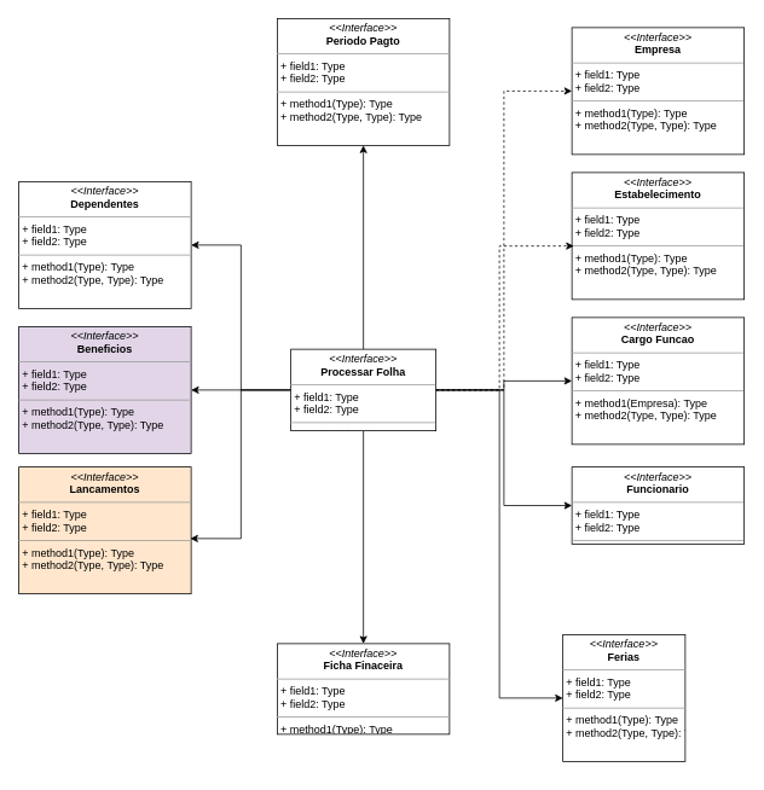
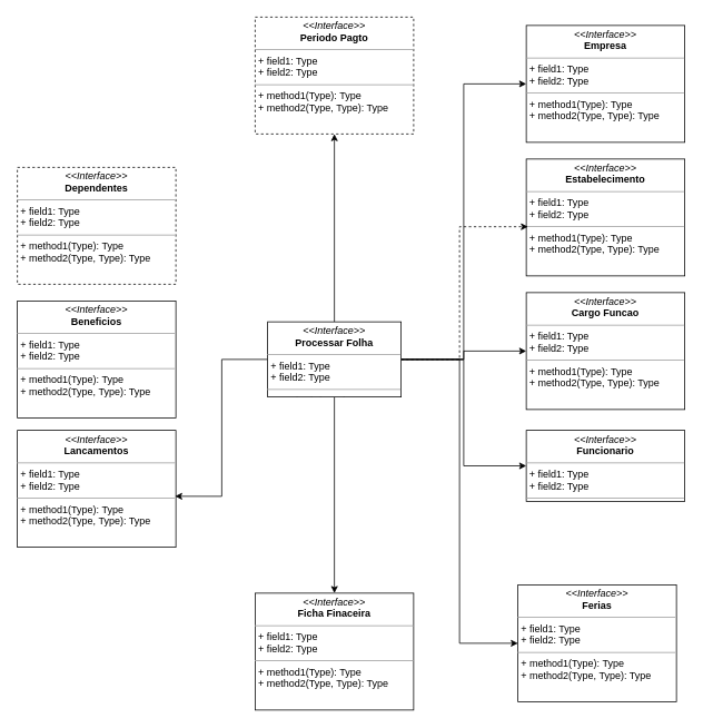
  <mxCell id="0" />
  <mxCell id="1" parent="0" />
  <mxCell id="2" value="&lt;p style=&quot;margin: 0px ; margin-top: 4px ; text-align: center&quot;&gt;&lt;i&gt;&amp;lt;&amp;lt;Interface&amp;gt;&amp;gt;&lt;/i&gt;&lt;br&gt;&lt;b&gt;Empresa&lt;/b&gt;&lt;/p&gt;&lt;hr size=&quot;1&quot;&gt;&lt;p style=&quot;margin: 0px ; margin-left: 4px&quot;&gt;+ field1: Type&lt;br&gt;+ field2: Type&lt;/p&gt;&lt;hr size=&quot;1&quot;&gt;&lt;p style=&quot;margin: 0px ; margin-left: 4px&quot;&gt;+ method1(Type): Type&lt;br&gt;+ method2(Type, Type): Type&lt;/p&gt;" style="verticalAlign=top;align=left;overflow=fill;fontSize=12;fontFamily=Helvetica;html=1;" vertex="1" parent="1"><mxGeometry x="630" y="30" width="190" height="140" as="geometry" /></mxCell>
  <mxCell id="3" value="&lt;p style=&quot;margin: 0px ; margin-top: 4px ; text-align: center&quot;&gt;&lt;i&gt;&amp;lt;&amp;lt;Interface&amp;gt;&amp;gt;&lt;/i&gt;&lt;br&gt;&lt;b&gt;Estabelecimento&lt;/b&gt;&lt;/p&gt;&lt;hr size=&quot;1&quot;&gt;&lt;p style=&quot;margin: 0px ; margin-left: 4px&quot;&gt;+ field1: Type&lt;br&gt;+ field2: Type&lt;/p&gt;&lt;hr size=&quot;1&quot;&gt;&lt;p style=&quot;margin: 0px ; margin-left: 4px&quot;&gt;+ method1(Type): Type&lt;br&gt;+ method2(Type, Type): Type&lt;/p&gt;" style="verticalAlign=top;align=left;overflow=fill;fontSize=12;fontFamily=Helvetica;html=1;" vertex="1" parent="1"><mxGeometry x="630" y="190" width="190" height="140" as="geometry" /></mxCell>
- <mxCell id="4" value="&lt;p style=&quot;margin: 0px ; margin-top: 4px ; text-align: center&quot;&gt;&lt;i&gt;&amp;lt;&amp;lt;Interface&amp;gt;&amp;gt;&lt;/i&gt;&lt;br&gt;&lt;b&gt;Cargo Funcao&lt;/b&gt;&lt;/p&gt;&lt;hr size=&quot;1&quot;&gt;&lt;p style=&quot;margin: 0px ; margin-left: 4px&quot;&gt;+ field1: Type&lt;br&gt;+ field2: Type&lt;/p&gt;&lt;hr size=&quot;1&quot;&gt;&lt;p style=&quot;margin: 0px ; margin-left: 4px&quot;&gt;+ method1(Empresa): Type&lt;br&gt;+ method2(Type, Type): Type&lt;/p&gt;" style="verticalAlign=top;align=left;overflow=fill;fontSize=12;fontFamily=Helvetica;html=1;" vertex="1" parent="1"><mxGeometry x="630" y="350" width="190" height="140" as="geometry" /></mxCell>
+ <mxCell id="4" value="&lt;p style=&quot;margin: 0px ; margin-top: 4px ; text-align: center&quot;&gt;&lt;i&gt;&amp;lt;&amp;lt;Interface&amp;gt;&amp;gt;&lt;/i&gt;&lt;br&gt;&lt;b&gt;Cargo Funcao&lt;/b&gt;&lt;/p&gt;&lt;hr size=&quot;1&quot;&gt;&lt;p style=&quot;margin: 0px ; margin-left: 4px&quot;&gt;+ field1: Type&lt;br&gt;+ field2: Type&lt;/p&gt;&lt;hr size=&quot;1&quot;&gt;&lt;p style=&quot;margin: 0px ; margin-left: 4px&quot;&gt;+ method1(Type): Type&lt;br&gt;+ method2(Type, Type): Type&lt;/p&gt;" style="verticalAlign=top;align=left;overflow=fill;fontSize=12;fontFamily=Helvetica;html=1;" vertex="1" parent="1"><mxGeometry x="630" y="350" width="190" height="140" as="geometry" /></mxCell>
  <mxCell id="5" value="&lt;p style=&quot;margin: 0px ; margin-top: 4px ; text-align: center&quot;&gt;&lt;i&gt;&amp;lt;&amp;lt;Interface&amp;gt;&amp;gt;&lt;/i&gt;&lt;br&gt;&lt;b&gt;Funcionario&lt;/b&gt;&lt;/p&gt;&lt;hr size=&quot;1&quot;&gt;&lt;p style=&quot;margin: 0px ; margin-left: 4px&quot;&gt;+ field1: Type&lt;br&gt;+ field2: Type&lt;/p&gt;&lt;hr size=&quot;1&quot;&gt;&lt;p style=&quot;margin: 0px ; margin-left: 4px&quot;&gt;+ method1(Type): Type&lt;br&gt;+ method2(Type, Type): Type&lt;/p&gt;" style="verticalAlign=top;align=left;overflow=fill;fontSize=12;fontFamily=Helvetica;html=1;" vertex="1" parent="1"><mxGeometry x="630" y="515" width="190" height="85" as="geometry" /></mxCell>
- <mxCell id="6" value="&lt;p style=&quot;margin: 0px ; margin-top: 4px ; text-align: center&quot;&gt;&lt;i&gt;&amp;lt;&amp;lt;Interface&amp;gt;&amp;gt;&lt;/i&gt;&lt;br&gt;&lt;b&gt;Dependentes&lt;/b&gt;&lt;/p&gt;&lt;hr size=&quot;1&quot;&gt;&lt;p style=&quot;margin: 0px ; margin-left: 4px&quot;&gt;+ field1: Type&lt;br&gt;+ field2: Type&lt;/p&gt;&lt;hr size=&quot;1&quot;&gt;&lt;p style=&quot;margin: 0px ; margin-left: 4px&quot;&gt;+ method1(Type): Type&lt;br&gt;+ method2(Type, Type): Type&lt;/p&gt;" style="verticalAlign=top;align=left;overflow=fill;fontSize=12;fontFamily=Helvetica;html=1;" vertex="1" parent="1"><mxGeometry x="20" y="200" width="190" height="140" as="geometry" /></mxCell>
- <mxCell id="7" value="&lt;p style=&quot;margin: 0px ; margin-top: 4px ; text-align: center&quot;&gt;&lt;i&gt;&amp;lt;&amp;lt;Interface&amp;gt;&amp;gt;&lt;/i&gt;&lt;br&gt;&lt;b&gt;Ficha Finaceira&lt;/b&gt;&lt;/p&gt;&lt;hr size=&quot;1&quot;&gt;&lt;p style=&quot;margin: 0px ; margin-left: 4px&quot;&gt;+ field1: Type&lt;br&gt;+ field2: Type&lt;/p&gt;&lt;hr size=&quot;1&quot;&gt;&lt;p style=&quot;margin: 0px ; margin-left: 4px&quot;&gt;+ method1(Type): Type&lt;br&gt;+ method2(Type, Type): Type&lt;/p&gt;" style="verticalAlign=top;align=left;overflow=fill;fontSize=12;fontFamily=Helvetica;html=1;" vertex="1" parent="1"><mxGeometry x="305" y="710" width="190" height="100" as="geometry" /></mxCell>
- <mxCell id="8" value="&lt;p style=&quot;margin: 0px ; margin-top: 4px ; text-align: center&quot;&gt;&lt;i&gt;&amp;lt;&amp;lt;Interface&amp;gt;&amp;gt;&lt;/i&gt;&lt;br&gt;&lt;b&gt;Lancamentos&lt;/b&gt;&lt;/p&gt;&lt;hr size=&quot;1&quot;&gt;&lt;p style=&quot;margin: 0px ; margin-left: 4px&quot;&gt;+ field1: Type&lt;br&gt;+ field2: Type&lt;/p&gt;&lt;hr size=&quot;1&quot;&gt;&lt;p style=&quot;margin: 0px ; margin-left: 4px&quot;&gt;+ method1(Type): Type&lt;br&gt;+ method2(Type, Type): Type&lt;/p&gt;" style="verticalAlign=top;align=left;overflow=fill;fontSize=12;fontFamily=Helvetica;html=1;fillColor=#ffe6cc;" vertex="1" parent="1"><mxGeometry x="20" y="515" width="190" height="140" as="geometry" /></mxCell>
- <mxCell id="9" value="&lt;p style=&quot;margin: 0px ; margin-top: 4px ; text-align: center&quot;&gt;&lt;i&gt;&amp;lt;&amp;lt;Interface&amp;gt;&amp;gt;&lt;/i&gt;&lt;br&gt;&lt;b&gt;Beneficios&lt;/b&gt;&lt;/p&gt;&lt;hr size=&quot;1&quot;&gt;&lt;p style=&quot;margin: 0px ; margin-left: 4px&quot;&gt;+ field1: Type&lt;br&gt;+ field2: Type&lt;/p&gt;&lt;hr size=&quot;1&quot;&gt;&lt;p style=&quot;margin: 0px ; margin-left: 4px&quot;&gt;+ method1(Type): Type&lt;br&gt;+ method2(Type, Type): Type&lt;/p&gt;" style="verticalAlign=top;align=left;overflow=fill;fontSize=12;fontFamily=Helvetica;html=1;fillColor=#e1d5e7;" vertex="1" parent="1"><mxGeometry x="20" y="360" width="190" height="140" as="geometry" /></mxCell>
- <mxCell id="10" style="edgeStyle=orthogonalEdgeStyle;rounded=0;orthogonalLoop=1;jettySize=auto;html=1;entryX=0;entryY=0.5;entryDx=0;entryDy=0;dashed=1;" edge="1" parent="1" source="20" target="2"><mxGeometry relative="1" as="geometry" /></mxCell>
+ <mxCell id="6" value="&lt;p style=&quot;margin: 0px ; margin-top: 4px ; text-align: center&quot;&gt;&lt;i&gt;&amp;lt;&amp;lt;Interface&amp;gt;&amp;gt;&lt;/i&gt;&lt;br&gt;&lt;b&gt;Dependentes&lt;/b&gt;&lt;/p&gt;&lt;hr size=&quot;1&quot;&gt;&lt;p style=&quot;margin: 0px ; margin-left: 4px&quot;&gt;+ field1: Type&lt;br&gt;+ field2: Type&lt;/p&gt;&lt;hr size=&quot;1&quot;&gt;&lt;p style=&quot;margin: 0px ; margin-left: 4px&quot;&gt;+ method1(Type): Type&lt;br&gt;+ method2(Type, Type): Type&lt;/p&gt;" style="verticalAlign=top;align=left;overflow=fill;fontSize=12;fontFamily=Helvetica;html=1;dashed=1;" vertex="1" parent="1"><mxGeometry x="20" y="200" width="190" height="140" as="geometry" /></mxCell>
+ <mxCell id="7" value="&lt;p style=&quot;margin: 0px ; margin-top: 4px ; text-align: center&quot;&gt;&lt;i&gt;&amp;lt;&amp;lt;Interface&amp;gt;&amp;gt;&lt;/i&gt;&lt;br&gt;&lt;b&gt;Ficha Finaceira&lt;/b&gt;&lt;/p&gt;&lt;hr size=&quot;1&quot;&gt;&lt;p style=&quot;margin: 0px ; margin-left: 4px&quot;&gt;+ field1: Type&lt;br&gt;+ field2: Type&lt;/p&gt;&lt;hr size=&quot;1&quot;&gt;&lt;p style=&quot;margin: 0px ; margin-left: 4px&quot;&gt;+ method1(Type): Type&lt;br&gt;+ method2(Type, Type): Type&lt;/p&gt;" style="verticalAlign=top;align=left;overflow=fill;fontSize=12;fontFamily=Helvetica;html=1;" vertex="1" parent="1"><mxGeometry x="305" y="710" width="190" height="140" as="geometry" /></mxCell>
+ <mxCell id="8" value="&lt;p style=&quot;margin: 0px ; margin-top: 4px ; text-align: center&quot;&gt;&lt;i&gt;&amp;lt;&amp;lt;Interface&amp;gt;&amp;gt;&lt;/i&gt;&lt;br&gt;&lt;b&gt;Lancamentos&lt;/b&gt;&lt;/p&gt;&lt;hr size=&quot;1&quot;&gt;&lt;p style=&quot;margin: 0px ; margin-left: 4px&quot;&gt;+ field1: Type&lt;br&gt;+ field2: Type&lt;/p&gt;&lt;hr size=&quot;1&quot;&gt;&lt;p style=&quot;margin: 0px ; margin-left: 4px&quot;&gt;+ method1(Type): Type&lt;br&gt;+ method2(Type, Type): Type&lt;/p&gt;" style="verticalAlign=top;align=left;overflow=fill;fontSize=12;fontFamily=Helvetica;html=1;" vertex="1" parent="1"><mxGeometry x="20" y="515" width="190" height="140" as="geometry" /></mxCell>
+ <mxCell id="9" value="&lt;p style=&quot;margin: 0px ; margin-top: 4px ; text-align: center&quot;&gt;&lt;i&gt;&amp;lt;&amp;lt;Interface&amp;gt;&amp;gt;&lt;/i&gt;&lt;br&gt;&lt;b&gt;Beneficios&lt;/b&gt;&lt;/p&gt;&lt;hr size=&quot;1&quot;&gt;&lt;p style=&quot;margin: 0px ; margin-left: 4px&quot;&gt;+ field1: Type&lt;br&gt;+ field2: Type&lt;/p&gt;&lt;hr size=&quot;1&quot;&gt;&lt;p style=&quot;margin: 0px ; margin-left: 4px&quot;&gt;+ method1(Type): Type&lt;br&gt;+ method2(Type, Type): Type&lt;/p&gt;" style="verticalAlign=top;align=left;overflow=fill;fontSize=12;fontFamily=Helvetica;html=1;" vertex="1" parent="1"><mxGeometry x="20" y="360" width="190" height="140" as="geometry" /></mxCell>
+ <mxCell id="10" style="edgeStyle=orthogonalEdgeStyle;rounded=0;orthogonalLoop=1;jettySize=auto;html=1;entryX=0;entryY=0.5;entryDx=0;entryDy=0;" edge="1" parent="1" source="20" target="2"><mxGeometry relative="1" as="geometry" /></mxCell>
  <mxCell id="11" style="edgeStyle=orthogonalEdgeStyle;rounded=0;orthogonalLoop=1;jettySize=auto;html=1;entryX=0.011;entryY=0.579;entryDx=0;entryDy=0;entryPerimeter=0;dashed=1;" edge="1" parent="1" source="20" target="3"><mxGeometry relative="1" as="geometry"><Array as="points"><mxPoint x="550" y="430" /><mxPoint x="550" y="271" /></Array></mxGeometry></mxCell>
  <mxCell id="12" style="edgeStyle=orthogonalEdgeStyle;rounded=0;orthogonalLoop=1;jettySize=auto;html=1;entryX=0;entryY=0.5;entryDx=0;entryDy=0;" edge="1" parent="1" source="20" target="4"><mxGeometry relative="1" as="geometry" /></mxCell>
  <mxCell id="13" style="edgeStyle=orthogonalEdgeStyle;rounded=0;orthogonalLoop=1;jettySize=auto;html=1;entryX=0;entryY=0.5;entryDx=0;entryDy=0;" edge="1" parent="1" source="20" target="5"><mxGeometry relative="1" as="geometry" /></mxCell>
  <mxCell id="14" style="edgeStyle=orthogonalEdgeStyle;rounded=0;orthogonalLoop=1;jettySize=auto;html=1;entryX=0.5;entryY=0;entryDx=0;entryDy=0;" edge="1" parent="1" source="20" target="7"><mxGeometry relative="1" as="geometry" /></mxCell>
  <mxCell id="15" style="edgeStyle=orthogonalEdgeStyle;rounded=0;orthogonalLoop=1;jettySize=auto;html=1;entryX=0.995;entryY=0.564;entryDx=0;entryDy=0;entryPerimeter=0;" edge="1" parent="1" source="20" target="8"><mxGeometry relative="1" as="geometry" /></mxCell>
- <mxCell id="16" style="edgeStyle=orthogonalEdgeStyle;rounded=0;orthogonalLoop=1;jettySize=auto;html=1;entryX=1;entryY=0.5;entryDx=0;entryDy=0;" edge="1" parent="1" source="20" target="9"><mxGeometry relative="1" as="geometry" /></mxCell>
- <mxCell id="17" style="edgeStyle=orthogonalEdgeStyle;rounded=0;orthogonalLoop=1;jettySize=auto;html=1;entryX=1;entryY=0.5;entryDx=0;entryDy=0;" edge="1" parent="1" source="20" target="6"><mxGeometry relative="1" as="geometry" /></mxCell>
  <mxCell id="18" style="edgeStyle=orthogonalEdgeStyle;rounded=0;orthogonalLoop=1;jettySize=auto;html=1;entryX=0.5;entryY=1;entryDx=0;entryDy=0;" edge="1" parent="1" source="20" target="21"><mxGeometry relative="1" as="geometry" /></mxCell>
  <mxCell id="19" style="edgeStyle=orthogonalEdgeStyle;rounded=0;orthogonalLoop=1;jettySize=auto;html=1;entryX=0;entryY=0.5;entryDx=0;entryDy=0;" edge="1" parent="1" source="20" target="22"><mxGeometry relative="1" as="geometry" /></mxCell>
  <mxCell id="20" value="&lt;p style=&quot;margin: 0px ; margin-top: 4px ; text-align: center&quot;&gt;&lt;i&gt;&amp;lt;&amp;lt;Interface&amp;gt;&amp;gt;&lt;/i&gt;&lt;br&gt;&lt;b&gt;Processar Folha&lt;/b&gt;&lt;/p&gt;&lt;hr size=&quot;1&quot;&gt;&lt;p style=&quot;margin: 0px ; margin-left: 4px&quot;&gt;+ field1: Type&lt;br&gt;+ field2: Type&lt;/p&gt;&lt;hr size=&quot;1&quot;&gt;&lt;p style=&quot;margin: 0px ; margin-left: 4px&quot;&gt;+ method1(Type): Type&lt;br&gt;+ method2(Type, Type): Type&lt;/p&gt;" style="verticalAlign=top;align=left;overflow=fill;fontSize=12;fontFamily=Helvetica;html=1;" vertex="1" parent="1"><mxGeometry x="320" y="385" width="160" height="90" as="geometry" /></mxCell>
- <mxCell id="21" value="&lt;p style=&quot;margin: 0px ; margin-top: 4px ; text-align: center&quot;&gt;&lt;i&gt;&amp;lt;&amp;lt;Interface&amp;gt;&amp;gt;&lt;/i&gt;&lt;br&gt;&lt;b&gt;Periodo Pagto&lt;/b&gt;&lt;/p&gt;&lt;hr size=&quot;1&quot;&gt;&lt;p style=&quot;margin: 0px ; margin-left: 4px&quot;&gt;+ field1: Type&lt;br&gt;+ field2: Type&lt;/p&gt;&lt;hr size=&quot;1&quot;&gt;&lt;p style=&quot;margin: 0px ; margin-left: 4px&quot;&gt;+ method1(Type): Type&lt;br&gt;+ method2(Type, Type): Type&lt;/p&gt;" style="verticalAlign=top;align=left;overflow=fill;fontSize=12;fontFamily=Helvetica;html=1;" vertex="1" parent="1"><mxGeometry x="305" y="20" width="190" height="140" as="geometry" /></mxCell>
- <mxCell id="22" value="&lt;p style=&quot;margin: 0px ; margin-top: 4px ; text-align: center&quot;&gt;&lt;i&gt;&amp;lt;&amp;lt;Interface&amp;gt;&amp;gt;&lt;/i&gt;&lt;br&gt;&lt;b&gt;Ferias&lt;/b&gt;&lt;/p&gt;&lt;hr size=&quot;1&quot;&gt;&lt;p style=&quot;margin: 0px ; margin-left: 4px&quot;&gt;+ field1: Type&lt;br&gt;+ field2: Type&lt;/p&gt;&lt;hr size=&quot;1&quot;&gt;&lt;p style=&quot;margin: 0px ; margin-left: 4px&quot;&gt;+ method1(Type): Type&lt;br&gt;+ method2(Type, Type): Type&lt;/p&gt;" style="verticalAlign=top;align=left;overflow=fill;fontSize=12;fontFamily=Helvetica;html=1;" vertex="1" parent="1"><mxGeometry x="620" y="700" width="135" height="140" as="geometry" /></mxCell>
+ <mxCell id="21" value="&lt;p style=&quot;margin: 0px ; margin-top: 4px ; text-align: center&quot;&gt;&lt;i&gt;&amp;lt;&amp;lt;Interface&amp;gt;&amp;gt;&lt;/i&gt;&lt;br&gt;&lt;b&gt;Periodo Pagto&lt;/b&gt;&lt;/p&gt;&lt;hr size=&quot;1&quot;&gt;&lt;p style=&quot;margin: 0px ; margin-left: 4px&quot;&gt;+ field1: Type&lt;br&gt;+ field2: Type&lt;/p&gt;&lt;hr size=&quot;1&quot;&gt;&lt;p style=&quot;margin: 0px ; margin-left: 4px&quot;&gt;+ method1(Type): Type&lt;br&gt;+ method2(Type, Type): Type&lt;/p&gt;" style="verticalAlign=top;align=left;overflow=fill;fontSize=12;fontFamily=Helvetica;html=1;dashed=1;" vertex="1" parent="1"><mxGeometry x="305" y="20" width="190" height="140" as="geometry" /></mxCell>
+ <mxCell id="22" value="&lt;p style=&quot;margin: 0px ; margin-top: 4px ; text-align: center&quot;&gt;&lt;i&gt;&amp;lt;&amp;lt;Interface&amp;gt;&amp;gt;&lt;/i&gt;&lt;br&gt;&lt;b&gt;Ferias&lt;/b&gt;&lt;/p&gt;&lt;hr size=&quot;1&quot;&gt;&lt;p style=&quot;margin: 0px ; margin-left: 4px&quot;&gt;+ field1: Type&lt;br&gt;+ field2: Type&lt;/p&gt;&lt;hr size=&quot;1&quot;&gt;&lt;p style=&quot;margin: 0px ; margin-left: 4px&quot;&gt;+ method1(Type): Type&lt;br&gt;+ method2(Type, Type): Type&lt;/p&gt;" style="verticalAlign=top;align=left;overflow=fill;fontSize=12;fontFamily=Helvetica;html=1;" vertex="1" parent="1"><mxGeometry x="620" y="700" width="190" height="140" as="geometry" /></mxCell>
